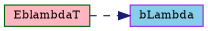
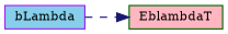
  digraph {
    rankdir=LR
    fontname="DejaVu Serif"
    node [fontname="DejaVu Serif" fontsize=10 shape=record style=filled]
    n1 [color=purple fillcolor=skyblue fontcolor=black height=0.2 label=bLambda width=0.4]
    n2 [color=darkgreen height=0.2 label=EblambdaT width=0.4 fillcolor=lightpink]
-   n2 -> n1 [color=midnightblue fontname="DejaVu Serif" fontsize=10 labelfontname=FreeSans labelfontsize=10 style=dashed]
+   n1 -> n2 [color=midnightblue fontname="DejaVu Serif" fontsize=10 labelfontname=FreeSans labelfontsize=10 style=dashed]
  }
